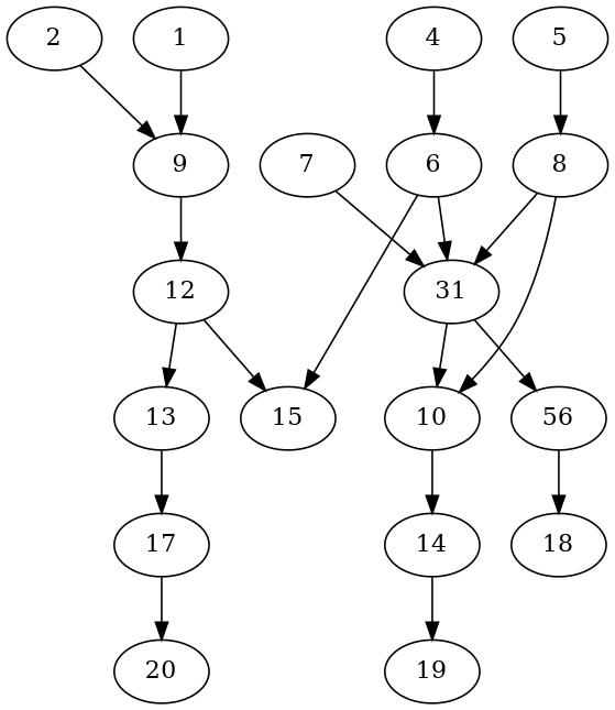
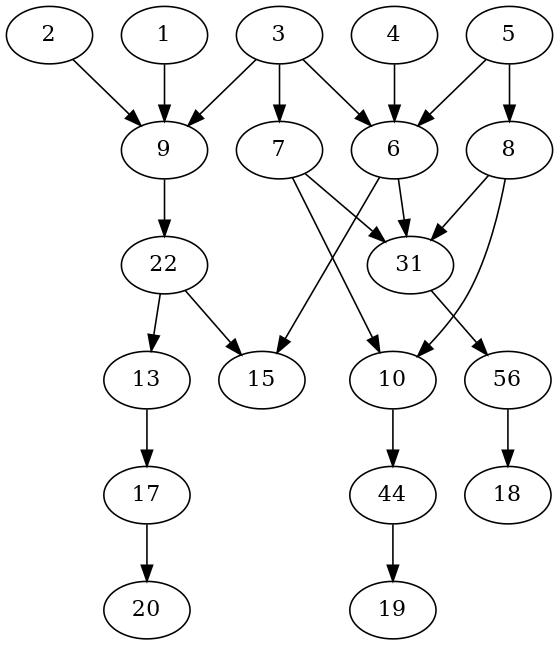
  digraph {
    node [alpha=0.04]
    1 [expect_size=14176256]
    9 [alpha=0.16 expect_size=11879424]
-   12 [alpha=0.09 expect_size=38893568]
+   12 [alpha=0.09 expect_size=38893568 label=22]
    13 [alpha=0.05 expect_size=20903936]
    15 [alpha=0.07 expect_size=38737920]
    2 [alpha=0.12 expect_size=16917504]
+   3 [expect_size=6800384]
    6 [alpha=0.18 expect_size=44866560]
    7 [alpha=0.12 expect_size=9564160]
    n10 [alpha=0.10 expect_size=29659136 label=31]
    10 [alpha=0.01 expect_size=26407936]
    n12 [alpha=0.14 expect_size=27309056 label=56]
-   14 [alpha=0.06 expect_size=29168640]
+   14 [alpha=0.06 expect_size=29168640 label=44]
    4 [expect_size=37829632]
    5 [alpha=0.15 expect_size=28522496]
    8 [alpha=0.06 expect_size=45993984]
    18 [alpha=0.13 expect_size=52029440]
    19 [alpha=0.05 expect_size=18296832]
    17 [alpha=0.17 expect_size=22934528]
    20 [alpha=0.09 expect_size=9029632]
    1 -> 9
    9 -> 12
    12 -> 13
    12 -> 15
    13 -> 17
    2 -> 9
+   3 -> 9
+   3 -> 6
+   3 -> 7
    6 -> 15
    6 -> n10
    7 -> n10
-   n10 -> 10
+   7 -> 10
    n10 -> n12
    10 -> 14
    n12 -> 18
    14 -> 19
    4 -> 6
+   5 -> 6
    5 -> 8
    8 -> n10
    8 -> 10
    17 -> 20
  }
